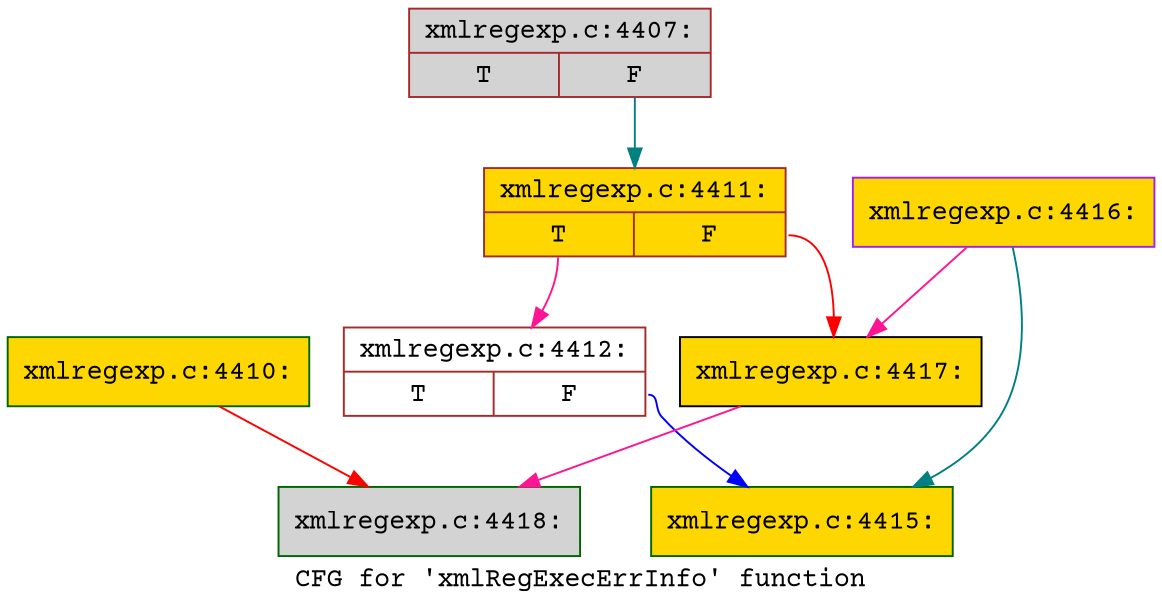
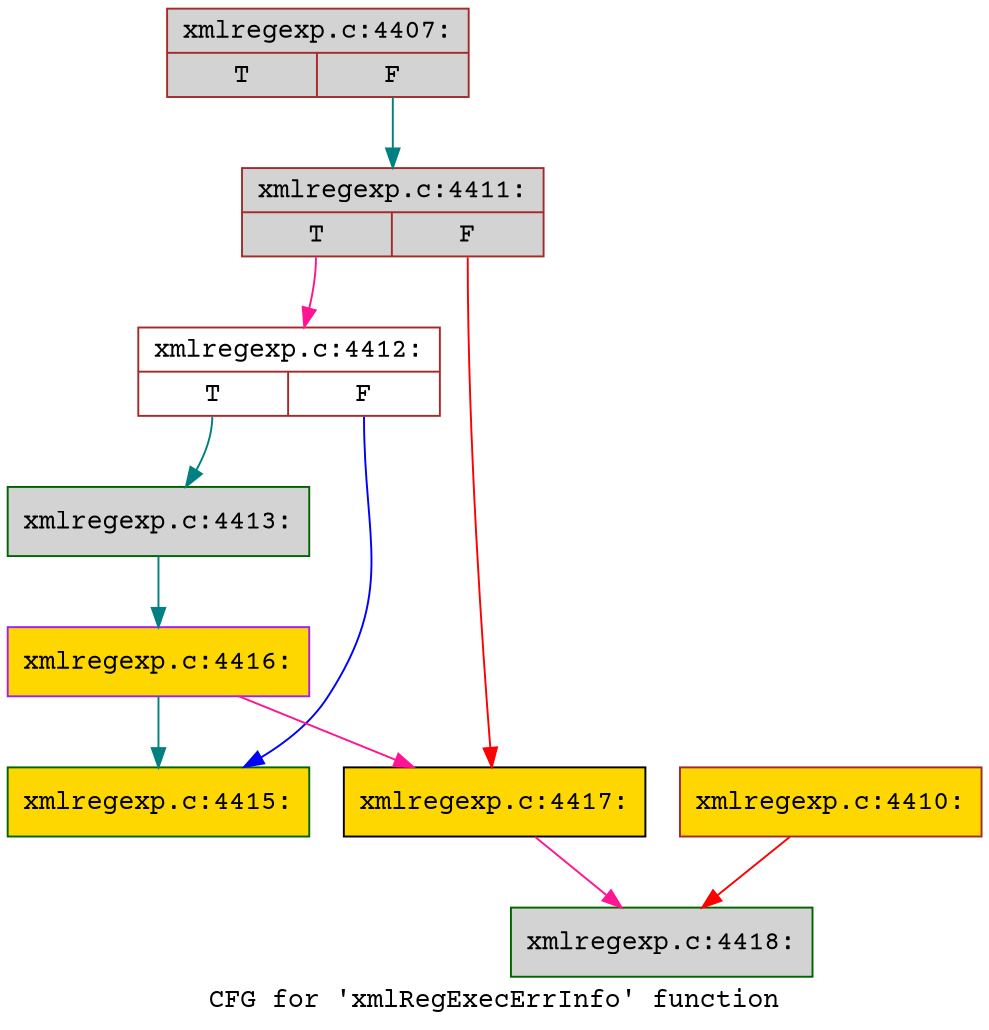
  digraph {
    fontname="Courier Prime"
    label="CFG for 'xmlRegExecErrInfo' function"
    node [color=brown fillcolor=lightgrey fontname="Courier Prime" shape=record style=filled]
    edge [color=teal fontname="Courier Prime"]
    n1 [label="{xmlregexp.c:4407:|{<s0>T|<s1>F}}"]
-   n2 [fillcolor=gold label="{xmlregexp.c:4411:|{<s0>T|<s1>F}}"]
-   n3 [color=darkgreen fillcolor=gold label="{xmlregexp.c:4410:}"]
+   n2 [label="{xmlregexp.c:4411:|{<s0>T|<s1>F}}"]
+   n3 [fillcolor=gold label="{xmlregexp.c:4410:}"]
    n4 [color=darkgreen label="{xmlregexp.c:4418:}"]
    n5 [fillcolor=white label="{xmlregexp.c:4412:|{<s0>T|<s1>F}}"]
    n6 [color=black fillcolor=gold label="{xmlregexp.c:4417:}"]
+   n7 [color=darkgreen label="{xmlregexp.c:4413:}"]
    n8 [color=darkgreen fillcolor=gold label="{xmlregexp.c:4415:}"]
    n9 [color=purple fillcolor=gold label="{xmlregexp.c:4416:}"]
    n1 -> n2 [tailport=s1]
    n2 -> n5 [color=deeppink tailport=s0]
    n2 -> n6 [color=red tailport=s1]
    n3 -> n4 [color=red]
+   n5 -> n7 [tailport=s0]
    n5 -> n8 [color=blue tailport=s1]
    n6 -> n4 [color=deeppink]
+   n7 -> n9
    n9 -> n6 [color=deeppink]
    n9 -> n8
  }
